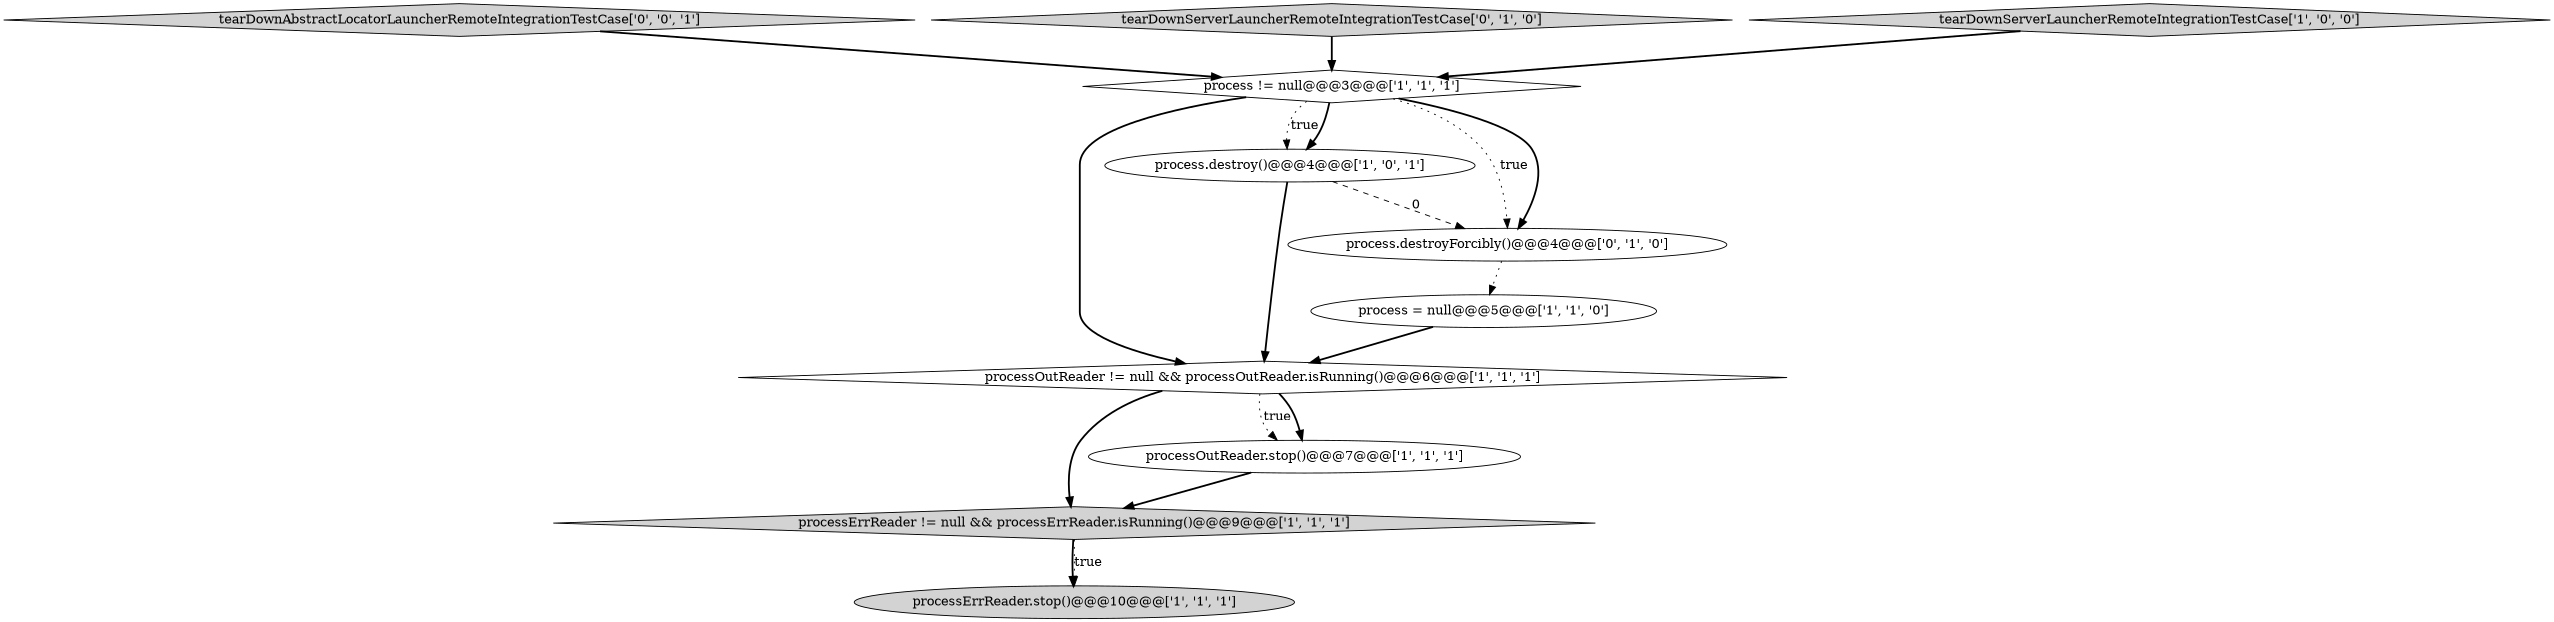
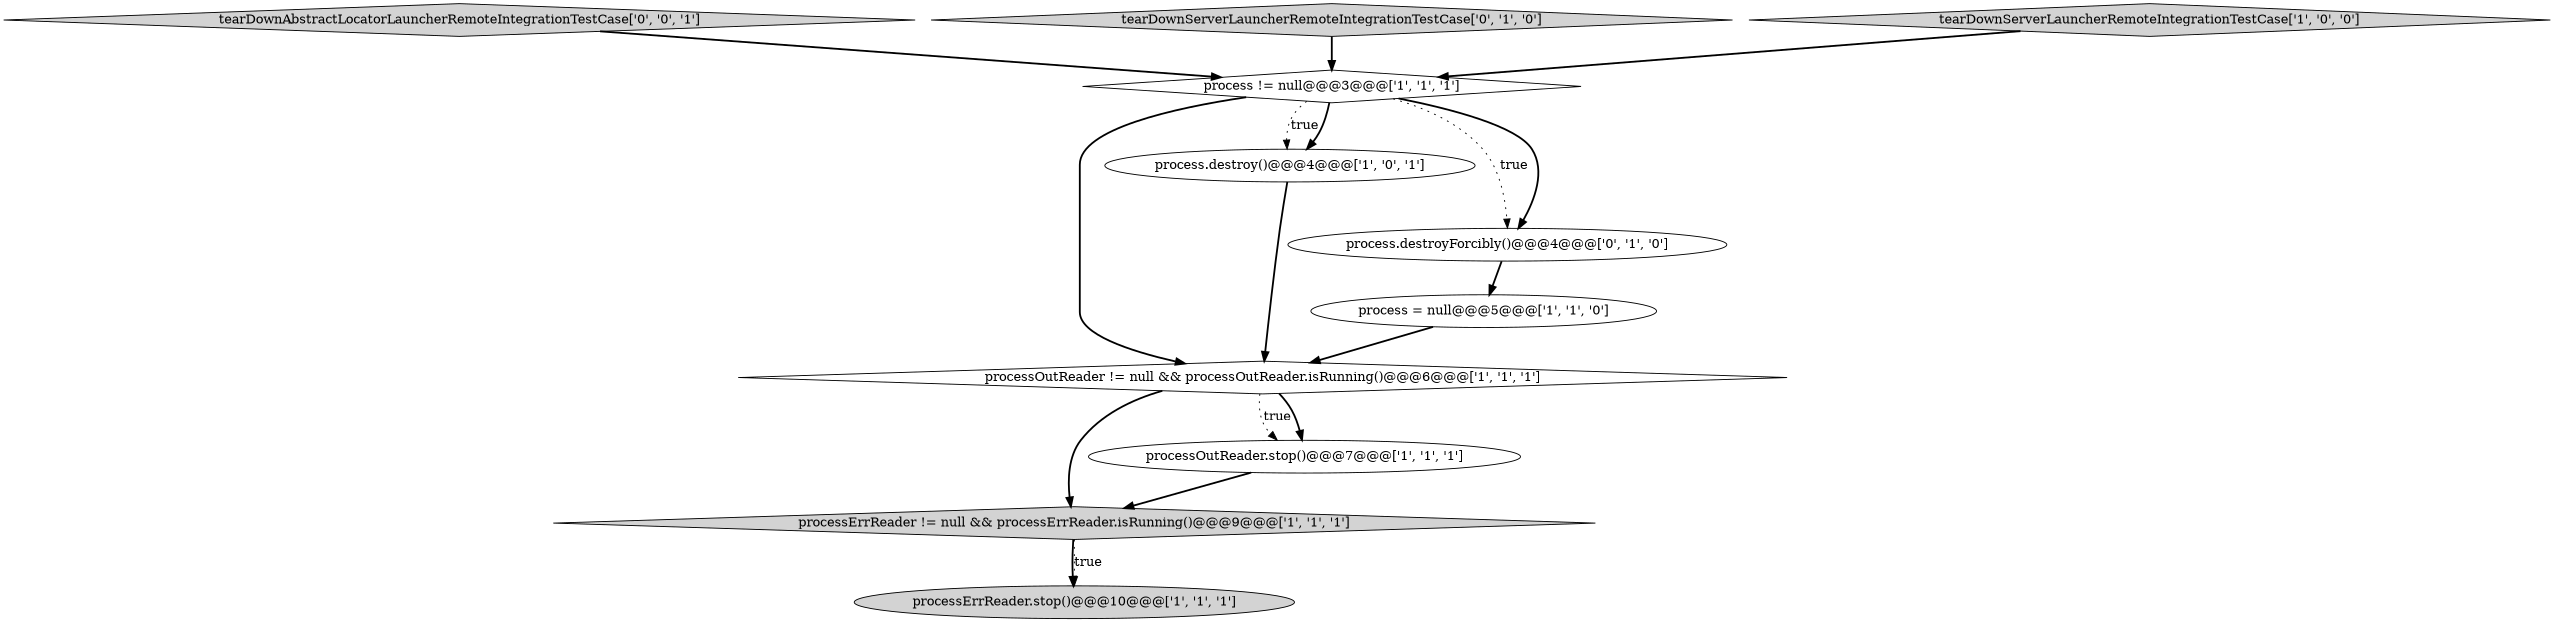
  digraph {
    node [fillcolor=white shape=diamond style=filled]
    edge [style=bold]
    n1 [label="processOutReader != null && processOutReader.isRunning()@@@6@@@['1', '1', '1']"]
    n2 [fillcolor=lightgray label="processErrReader != null && processErrReader.isRunning()@@@9@@@['1', '1', '1']"]
    n3 [label="processOutReader.stop()@@@7@@@['1', '1', '1']" shape=ellipse]
    n4 [fillcolor=lightgray label="processErrReader.stop()@@@10@@@['1', '1', '1']" shape=ellipse]
    n5 [label="process.destroy()@@@4@@@['1', '0', '1']" shape=ellipse]
    n6 [label="process.destroyForcibly()@@@4@@@['0', '1', '0']" shape=ellipse]
    n7 [label="process = null@@@5@@@['1', '1', '0']" shape=ellipse]
    n8 [fillcolor=lightgray label="tearDownAbstractLocatorLauncherRemoteIntegrationTestCase['0', '0', '1']"]
    n9 [label="process != null@@@3@@@['1', '1', '1']"]
    n10 [fillcolor=lightgray label="tearDownServerLauncherRemoteIntegrationTestCase['0', '1', '0']"]
    n11 [fillcolor=lightgray label="tearDownServerLauncherRemoteIntegrationTestCase['1', '0', '0']"]
    n1 -> n2
    n1 -> n3 [label=true style=dotted]
    n1 -> n3
    n2 -> n4
    n2 -> n4 [label=true style=dotted]
    n3 -> n2
    n5 -> n1
-   n5 -> n6 [label=0 style=dashed]
-   n6 -> n7 [style=dotted]
+   n6 -> n7
    n7 -> n1
    n8 -> n9
    n9 -> n1
    n9 -> n5 [label=true style=dotted]
    n9 -> n5
    n9 -> n6 [label=true style=dotted]
    n9 -> n6
    n10 -> n9
    n11 -> n9
  }
